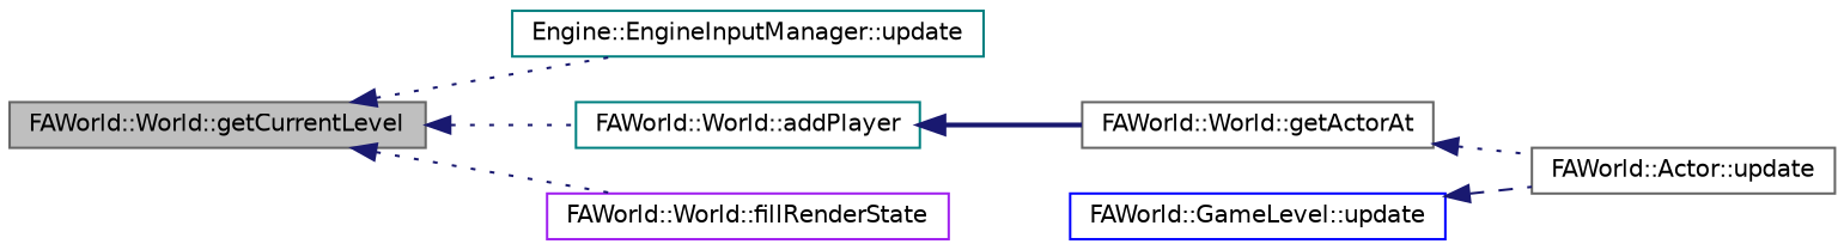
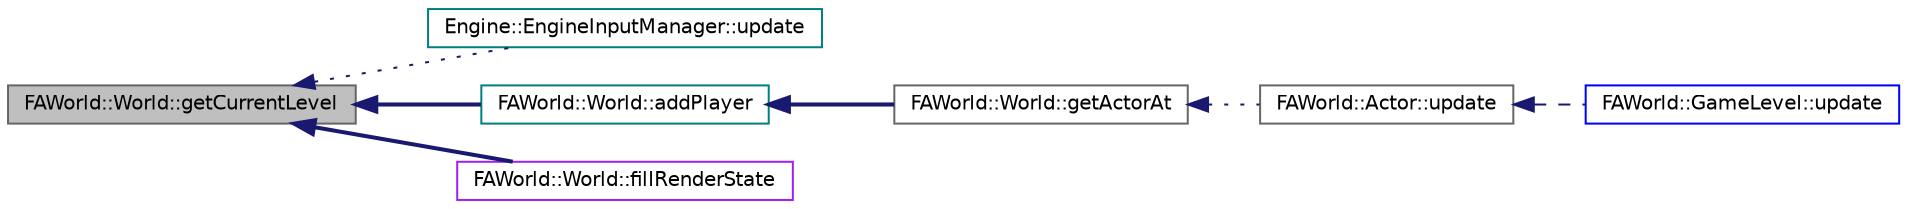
  digraph {
    rankdir=LR
    node [color=gray40 fillcolor=white fontname=Helvetica fontsize=10 shape=record style=filled]
    edge [color=midnightblue dir=back fontname=Helvetica fontsize=10 labelfontname=Helvetica labelfontsize=10 style=dotted]
    n1 [fillcolor=grey75 fontcolor=black height=0.2 label="FAWorld::World::getCurrentLevel" width=0.4]
    n2 [color=teal height=0.2 label="Engine::EngineInputManager::update" width=0.4]
    n3 [color=teal height=0.2 label="FAWorld::World::addPlayer" width=0.4]
    n4 [color=purple height=0.2 label="FAWorld::World::fillRenderState" width=0.4]
    n5 [height=0.2 label="FAWorld::World::getActorAt" width=0.4]
    n6 [height=0.2 label="FAWorld::Actor::update" width=0.4]
    n7 [color=blue height=0.2 label="FAWorld::GameLevel::update" width=0.4]
    n1 -> n2
-   n1 -> n3
-   n1 -> n4
+   n1 -> n3 [style=bold]
+   n1 -> n4 [style=bold]
    n3 -> n5 [style=bold]
    n5 -> n6
-   n7 -> n6 [style=dashed]
+   n6 -> n7 [style=dashed]
  }
